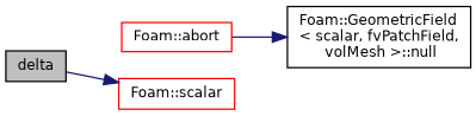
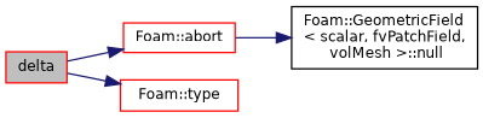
  digraph {
    rankdir=LR
    node [color=black fontname=Helvetica fontsize=10 shape=record]
    edge [color=midnightblue fontname=Helvetica fontsize=10 labelfontname=Helvetica labelfontsize=10 style=solid]
-   n1 [fillcolor=grey75 fontcolor=black height=0.2 label=delta style=filled width=0.4]
+   n1 [color=red fillcolor=grey75 fontcolor=black height=0.2 label=delta style=filled width=0.4]
    n2 [color=red height=0.2 label="Foam::abort" width=0.4]
-   n3 [color=red height=0.2 label="Foam::scalar" width=0.4]
+   n3 [color=red height=0.2 label="Foam::type" width=0.4]
    n4 [height=0.2 label="Foam::GeometricField\l\< scalar, fvPatchField,\l volMesh \>::null" width=0.4]
+   n1 -> n2
    n1 -> n3
    n2 -> n4
  }
